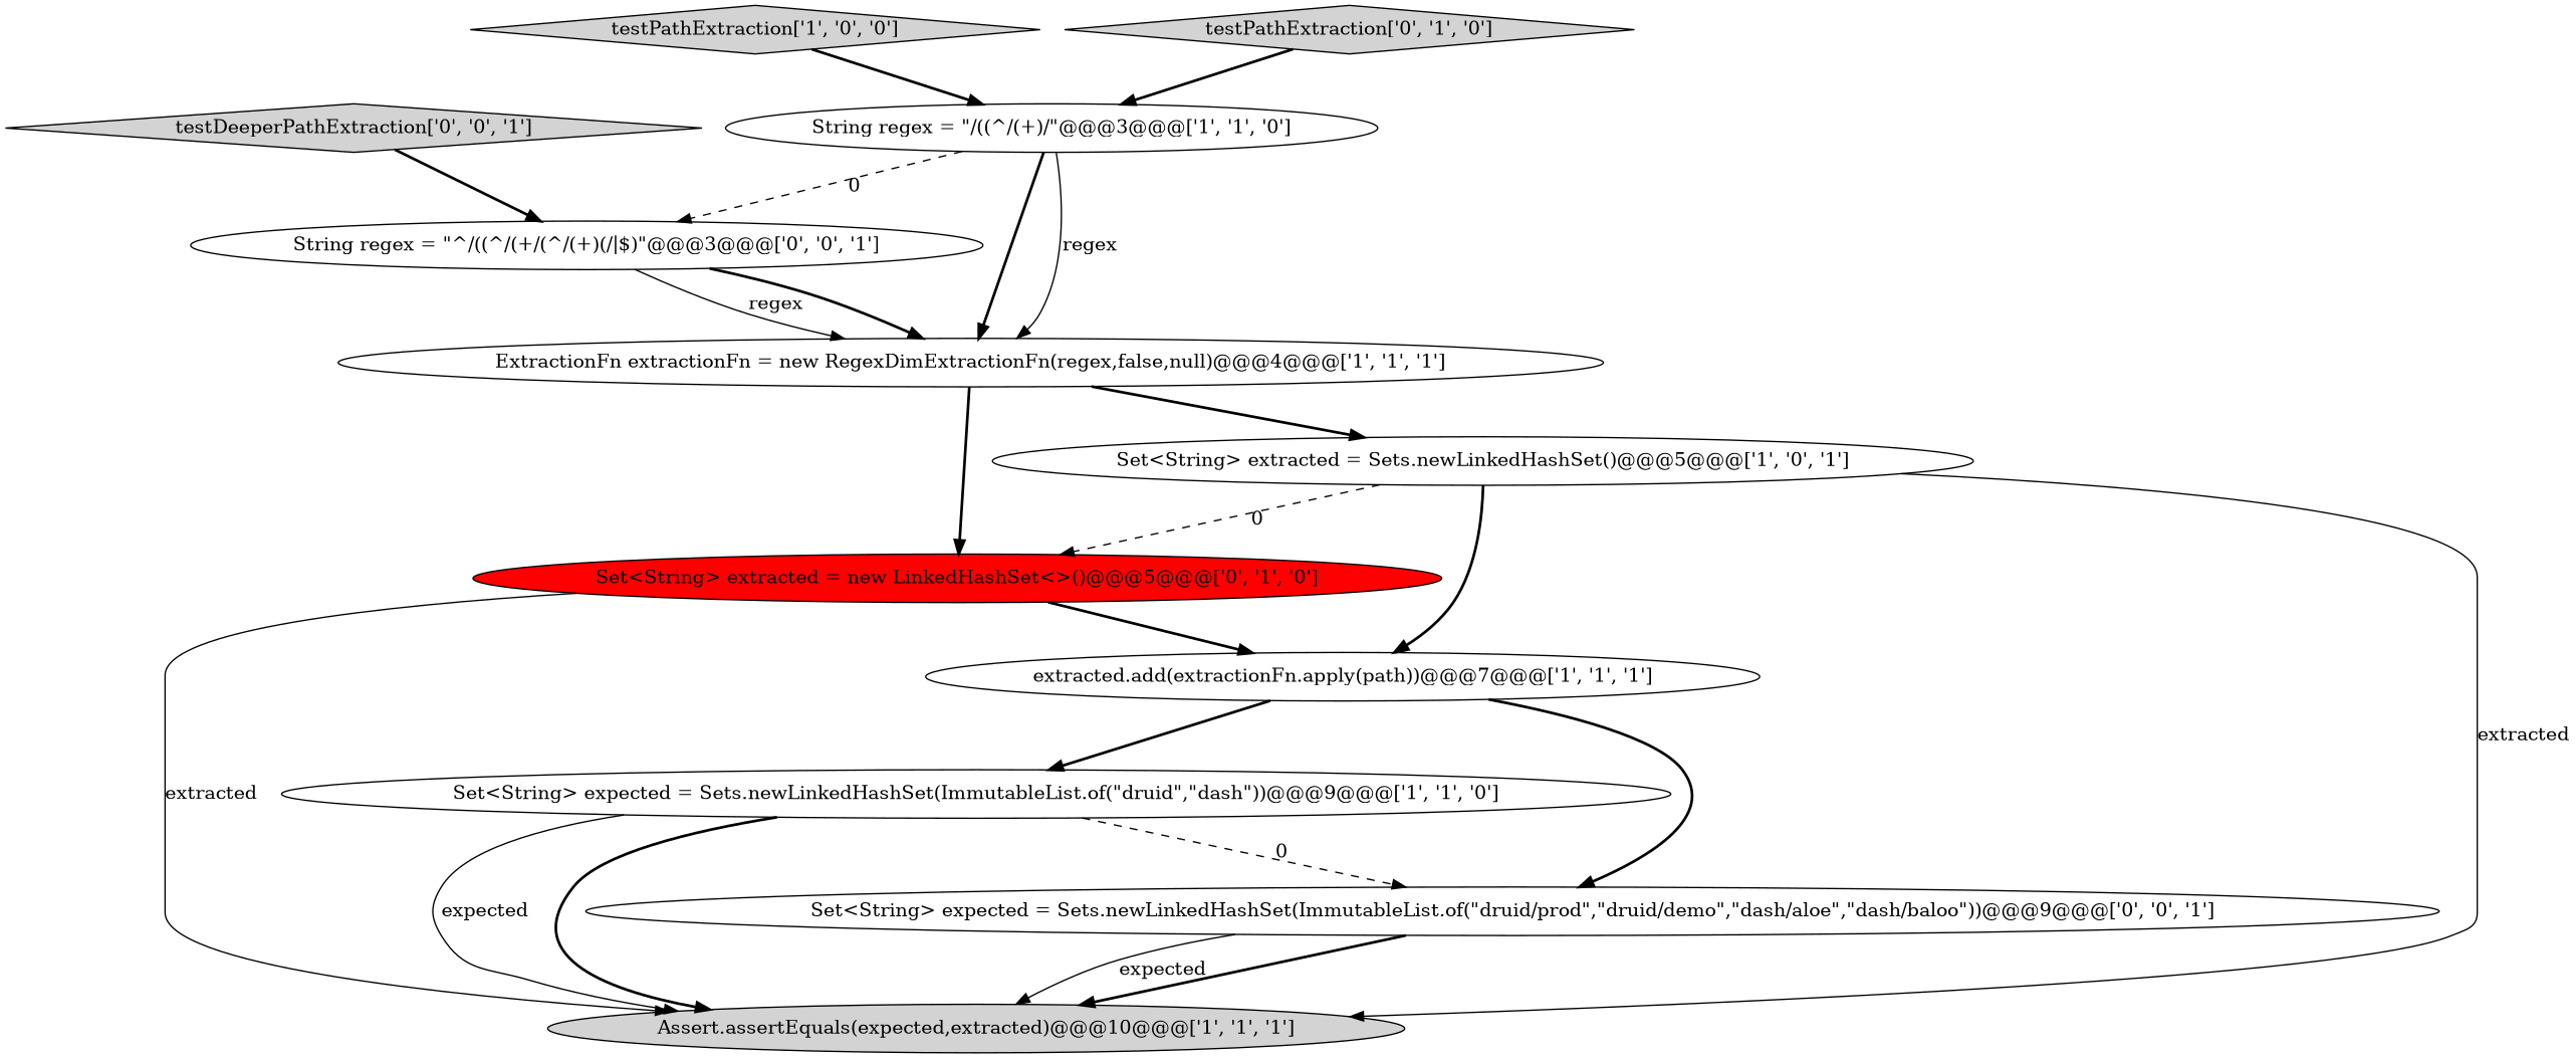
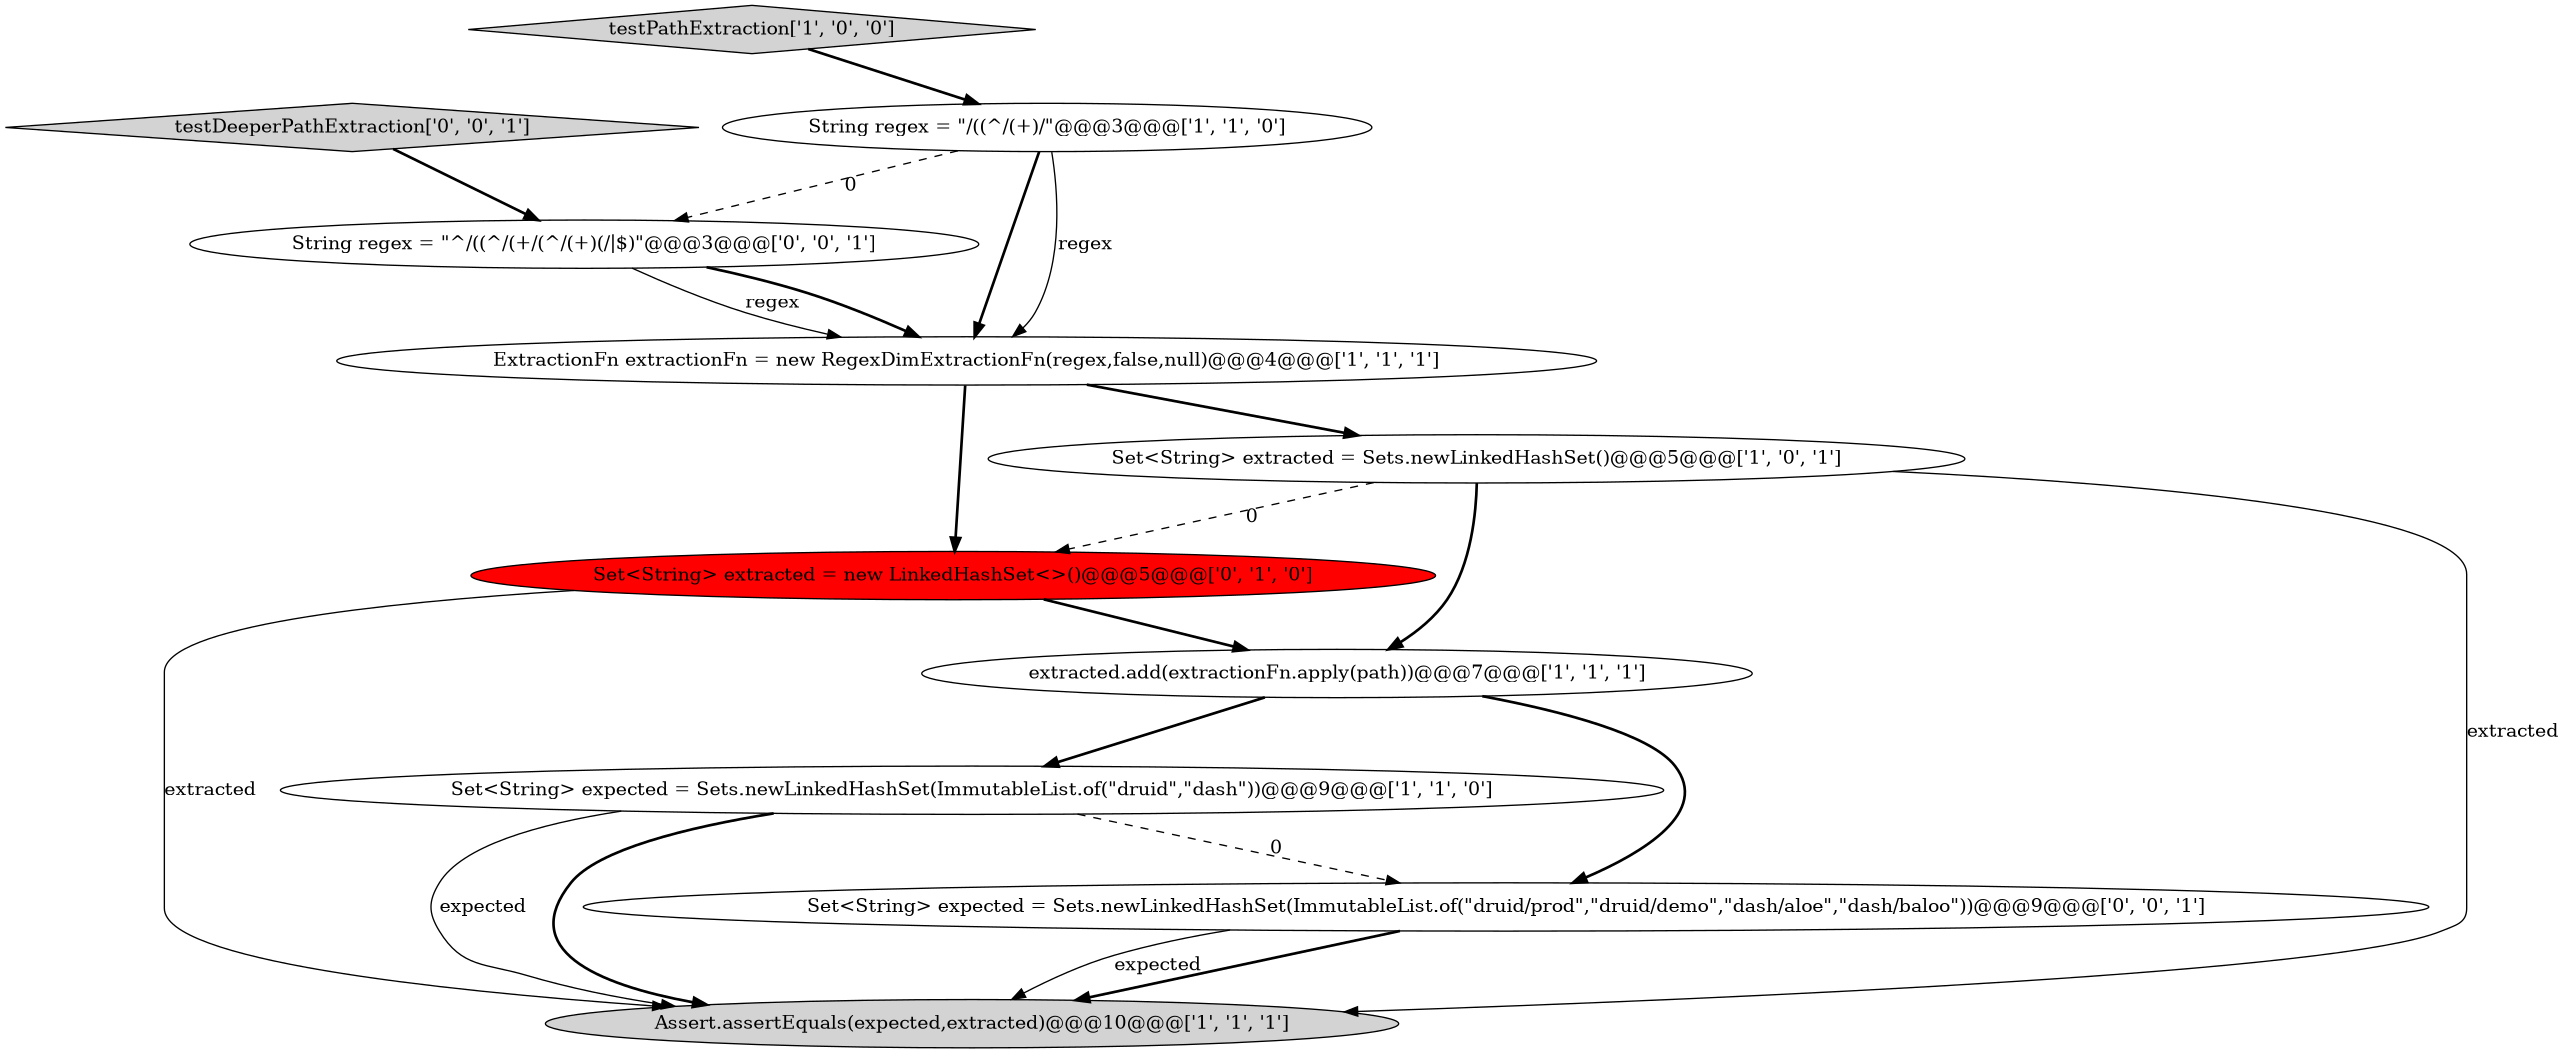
  digraph {
    node [fillcolor=white shape=ellipse style=filled]
    edge [style=bold]
    n1 [label="ExtractionFn extractionFn = new RegexDimExtractionFn(regex,false,null)@@@4@@@['1', '1', '1']"]
    n2 [label="Set<String> extracted = Sets.newLinkedHashSet()@@@5@@@['1', '0', '1']"]
    n3 [fillcolor=red label="Set<String> extracted = new LinkedHashSet<>()@@@5@@@['0', '1', '0']"]
    n4 [label="extracted.add(extractionFn.apply(path))@@@7@@@['1', '1', '1']"]
    n5 [fillcolor=lightgray label="Assert.assertEquals(expected,extracted)@@@10@@@['1', '1', '1']"]
    n6 [label="String regex = \"^/((^/(+/(^/(+)(/|$)\"@@@3@@@['0', '0', '1']"]
    n7 [label="Set<String> expected = Sets.newLinkedHashSet(ImmutableList.of(\"druid/prod\",\"druid/demo\",\"dash/aloe\",\"dash/baloo\"))@@@9@@@['0', '0', '1']"]
    n8 [label="Set<String> expected = Sets.newLinkedHashSet(ImmutableList.of(\"druid\",\"dash\"))@@@9@@@['1', '1', '0']"]
    n9 [label="String regex = \"/((^/(+)/\"@@@3@@@['1', '1', '0']"]
    n10 [fillcolor=lightgray label="testPathExtraction['1', '0', '0']" shape=diamond]
    n11 [fillcolor=lightgray label="testDeeperPathExtraction['0', '0', '1']" shape=diamond]
-   n12 [fillcolor=lightgray label="testPathExtraction['0', '1', '0']" shape=diamond]
    n1 -> n2
    n1 -> n3
    n2 -> n3 [label=0 style=dashed]
    n2 -> n4
    n2 -> n5 [label=extracted style=solid]
    n3 -> n4
    n3 -> n5 [label=extracted style=solid]
    n4 -> n7
    n4 -> n8
    n6 -> n1
    n6 -> n1 [label=regex style=solid]
    n7 -> n5
    n7 -> n5 [label=expected style=solid]
    n8 -> n5 [label=expected style=solid]
    n8 -> n5
    n8 -> n7 [label=0 style=dashed]
    n9 -> n1 [label=regex style=solid]
    n9 -> n1
    n9 -> n6 [label=0 style=dashed]
    n10 -> n9
    n11 -> n6
-   n12 -> n9
  }
